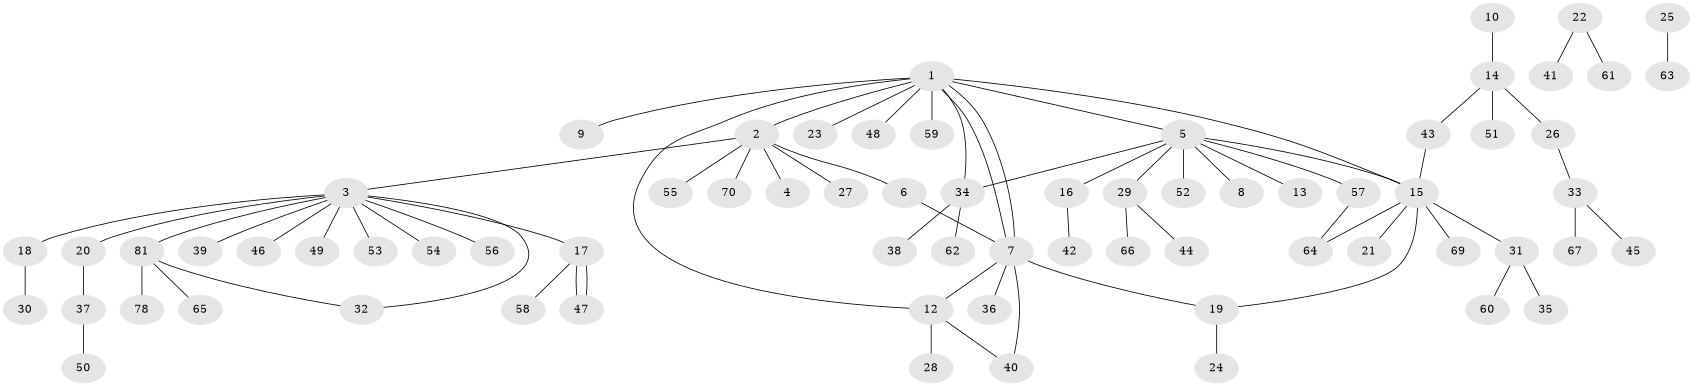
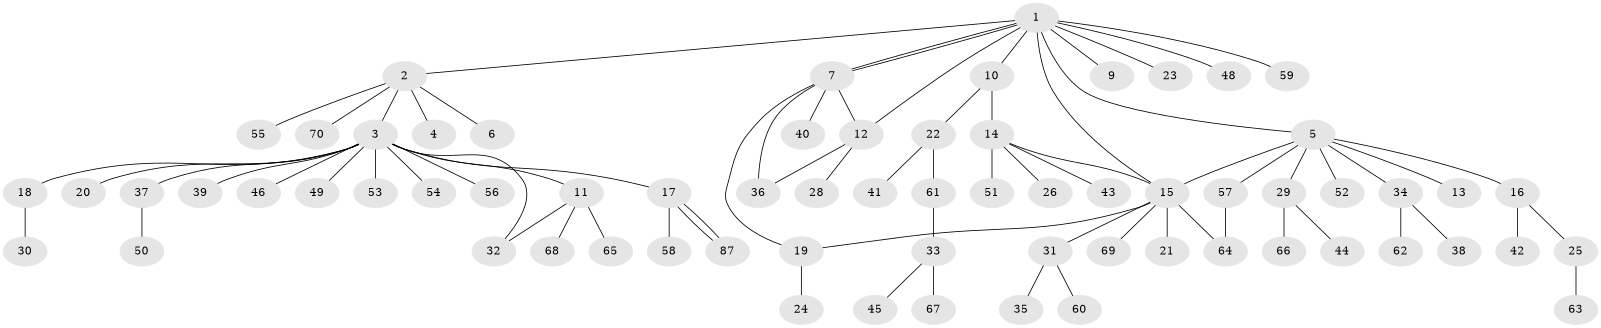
  graph {
    node [color=gray90 style=filled]
    1
    2
    5
    7
    9
    10
    12
    15
    23
    48
    59
    3
    4
    6
-   27
    55
    70
-   8
    13
    16
    29
    34
    52
    57
    19
    36
    40
    14
    22
    28
    21
    31
    64
    69
-   11 [label=81]
+   11
    17
    18
    20
    32
    37
    39
    46
    49
    53
    54
    56
    65
-   68 [label=78]
-   47
+   68
+   47 [label=87]
    58
    30
    50
    25
    42
    44
    66
    38
    62
    24
    26
    43
    51
    41
    61
    33
    35
    60
    63
    45
    67
    1 -- 2
    1 -- 5
    1 -- 7
    1 -- 7
    1 -- 9
-   1 -- 34
+   1 -- 10
    1 -- 12
    1 -- 15
    1 -- 23
    1 -- 48
    1 -- 59
    2 -- 3
    2 -- 4
    2 -- 6
-   2 -- 27
    2 -- 55
    2 -- 70
    5 -- 15
-   5 -- 8
    5 -- 13
    5 -- 16
    5 -- 29
    5 -- 34
    5 -- 52
    5 -- 57
    7 -- 12
    7 -- 19
    7 -- 36
    7 -- 40
    10 -- 14
-   12 -- 40
+   10 -- 22
+   12 -- 36
    12 -- 28
    15 -- 19
    15 -- 21
    15 -- 31
    15 -- 64
    15 -- 69
    3 -- 11
    3 -- 17
    3 -- 18
    3 -- 20
    3 -- 32
-   20 -- 37
+   3 -- 37
    3 -- 39
    3 -- 46
    3 -- 49
    3 -- 53
    3 -- 54
    3 -- 56
-   6 -- 7
+   16 -- 25
    16 -- 42
    29 -- 44
    29 -- 66
    34 -- 38
    34 -- 62
    57 -- 64
    19 -- 24
-   43 -- 15
+   14 -- 15
    14 -- 26
    14 -- 43
    14 -- 51
    22 -- 41
    22 -- 61
    31 -- 35
    31 -- 60
    11 -- 32
    11 -- 65
    11 -- 68
    17 -- 47
    17 -- 47
    17 -- 58
    18 -- 30
    37 -- 50
    25 -- 63
-   26 -- 33
+   61 -- 33
    33 -- 45
    33 -- 67
  }
